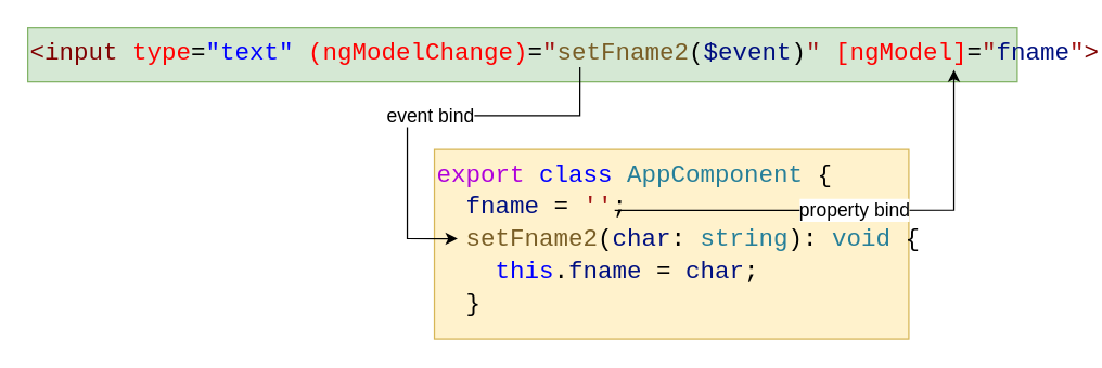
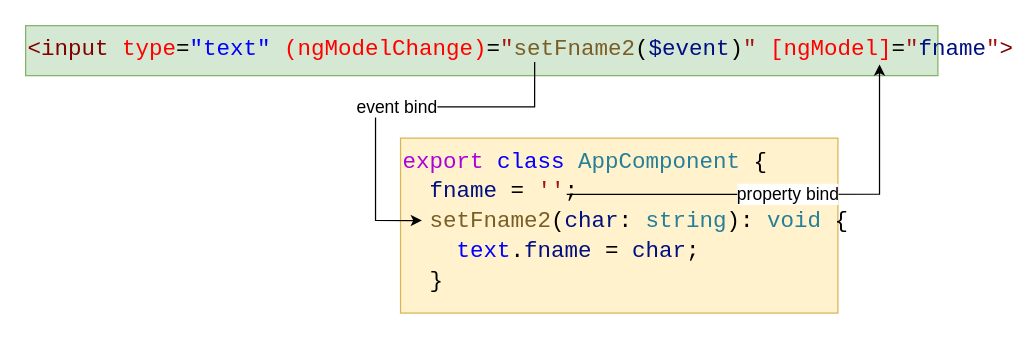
  <mxCell id="0" />
  <mxCell id="1" parent="0" />
  <mxCell id="2" value="&lt;div style=&quot;color: rgb(0, 0, 0); font-family: consolas, &amp;quot;courier new&amp;quot;, monospace; font-weight: normal; font-size: 18px; line-height: 24px;&quot;&gt;&lt;div&gt;&lt;span style=&quot;color: #800000&quot;&gt;&amp;lt;input&lt;/span&gt;&lt;span style=&quot;color: #000000&quot;&gt;&amp;nbsp;&lt;/span&gt;&lt;span style=&quot;color: #ff0000&quot;&gt;type&lt;/span&gt;&lt;span style=&quot;color: #000000&quot;&gt;=&lt;/span&gt;&lt;span style=&quot;color: #0000ff&quot;&gt;&quot;text&quot;&lt;/span&gt;&lt;span style=&quot;color: #000000&quot;&gt;&amp;nbsp;&lt;/span&gt;&lt;span style=&quot;color: #ff0000&quot;&gt;(ngModelChange)&lt;/span&gt;&lt;span style=&quot;color: #000000&quot;&gt;=&lt;/span&gt;&lt;span style=&quot;color: #a31515&quot;&gt;&quot;&lt;/span&gt;&lt;span style=&quot;color: #795e26&quot;&gt;setFname2&lt;/span&gt;&lt;span style=&quot;color: #000000&quot;&gt;(&lt;/span&gt;&lt;span style=&quot;color: #001080&quot;&gt;$event&lt;/span&gt;&lt;span style=&quot;color: #000000&quot;&gt;)&lt;/span&gt;&lt;span style=&quot;color: #a31515&quot;&gt;&quot;&lt;/span&gt;&lt;span style=&quot;color: #000000&quot;&gt;&amp;nbsp;&lt;/span&gt;&lt;span style=&quot;color: #ff0000&quot;&gt;[ngModel]&lt;/span&gt;&lt;span style=&quot;color: #000000&quot;&gt;=&lt;/span&gt;&lt;span style=&quot;color: #a31515&quot;&gt;&quot;&lt;/span&gt;&lt;span style=&quot;color: #001080&quot;&gt;fname&lt;/span&gt;&lt;span style=&quot;color: #a31515&quot;&gt;&quot;&lt;/span&gt;&lt;span style=&quot;color: #800000&quot;&gt;&amp;gt;&lt;/span&gt;&lt;/div&gt;&lt;/div&gt;" style="text;whiteSpace=wrap;html=1;fontSize=14;labelBackgroundColor=none;fillColor=#d5e8d4;strokeColor=#82b366;" vertex="1" parent="1"><mxGeometry x="20" y="20" width="730" height="40" as="geometry" /></mxCell>
- <mxCell id="3" value="&lt;div style=&quot;color: rgb(0, 0, 0); font-family: consolas, &amp;quot;courier new&amp;quot;, monospace; font-weight: normal; font-size: 18px; line-height: 24px;&quot;&gt;&lt;div&gt;&lt;span style=&quot;color: #af00db&quot;&gt;export&lt;/span&gt;&lt;span style=&quot;color: #000000&quot;&gt;&amp;nbsp;&lt;/span&gt;&lt;span style=&quot;color: #0000ff&quot;&gt;class&lt;/span&gt;&lt;span style=&quot;color: #000000&quot;&gt;&amp;nbsp;&lt;/span&gt;&lt;span style=&quot;color: #267f99&quot;&gt;AppComponent&lt;/span&gt;&lt;span style=&quot;color: #000000&quot;&gt;&amp;nbsp;{&lt;/span&gt;&lt;/div&gt;&lt;div&gt;&lt;span style=&quot;color: #000000&quot;&gt;&amp;nbsp;&amp;nbsp;&lt;/span&gt;&lt;span style=&quot;color: #001080&quot;&gt;fname&lt;/span&gt;&lt;span style=&quot;color: #000000&quot;&gt;&amp;nbsp;=&amp;nbsp;&lt;/span&gt;&lt;span style=&quot;color: #a31515&quot;&gt;''&lt;/span&gt;&lt;span style=&quot;color: #000000&quot;&gt;;&lt;/span&gt;&lt;/div&gt;&lt;div&gt;&lt;span style=&quot;color: #000000&quot;&gt;&amp;nbsp;&amp;nbsp;&lt;/span&gt;&lt;span style=&quot;color: #795e26&quot;&gt;setFname2&lt;/span&gt;&lt;span style=&quot;color: #000000&quot;&gt;(&lt;/span&gt;&lt;span style=&quot;color: #001080&quot;&gt;char&lt;/span&gt;&lt;span style=&quot;color: #000000&quot;&gt;:&amp;nbsp;&lt;/span&gt;&lt;span style=&quot;color: #267f99&quot;&gt;string&lt;/span&gt;&lt;span style=&quot;color: #000000&quot;&gt;):&amp;nbsp;&lt;/span&gt;&lt;span style=&quot;color: #267f99&quot;&gt;void&lt;/span&gt;&lt;span style=&quot;color: #000000&quot;&gt;&amp;nbsp;{&lt;/span&gt;&lt;/div&gt;&lt;div&gt;&lt;span style=&quot;color: #000000&quot;&gt;&amp;nbsp;&amp;nbsp;&amp;nbsp;&amp;nbsp;&lt;/span&gt;&lt;span style=&quot;color: #0000ff&quot;&gt;this&lt;/span&gt;&lt;span style=&quot;color: #000000&quot;&gt;.&lt;/span&gt;&lt;span style=&quot;color: #001080&quot;&gt;fname&lt;/span&gt;&lt;span style=&quot;color: #000000&quot;&gt;&amp;nbsp;=&amp;nbsp;&lt;/span&gt;&lt;span style=&quot;color: #001080&quot;&gt;char&lt;/span&gt;&lt;span style=&quot;color: #000000&quot;&gt;;&lt;/span&gt;&lt;/div&gt;&lt;div&gt;&lt;span style=&quot;color: #000000&quot;&gt;&amp;nbsp;&amp;nbsp;}&lt;/span&gt;&lt;/div&gt;&lt;/div&gt;" style="text;whiteSpace=wrap;html=1;fontSize=14;fillColor=#fff2cc;strokeColor=#d6b656;labelBackgroundColor=none;" vertex="1" parent="1"><mxGeometry x="320" y="110" width="350" height="140" as="geometry" /></mxCell>
+ <mxCell id="3" value="&lt;div style=&quot;color: rgb(0, 0, 0); font-family: consolas, &amp;quot;courier new&amp;quot;, monospace; font-weight: normal; font-size: 18px; line-height: 24px;&quot;&gt;&lt;div&gt;&lt;span style=&quot;color: #af00db&quot;&gt;export&lt;/span&gt;&lt;span style=&quot;color: #000000&quot;&gt;&amp;nbsp;&lt;/span&gt;&lt;span style=&quot;color: #0000ff&quot;&gt;class&lt;/span&gt;&lt;span style=&quot;color: #000000&quot;&gt;&amp;nbsp;&lt;/span&gt;&lt;span style=&quot;color: #267f99&quot;&gt;AppComponent&lt;/span&gt;&lt;span style=&quot;color: #000000&quot;&gt;&amp;nbsp;{&lt;/span&gt;&lt;/div&gt;&lt;div&gt;&lt;span style=&quot;color: #000000&quot;&gt;&amp;nbsp;&amp;nbsp;&lt;/span&gt;&lt;span style=&quot;color: #001080&quot;&gt;fname&lt;/span&gt;&lt;span style=&quot;color: #000000&quot;&gt;&amp;nbsp;=&amp;nbsp;&lt;/span&gt;&lt;span style=&quot;color: #a31515&quot;&gt;''&lt;/span&gt;&lt;span style=&quot;color: #000000&quot;&gt;;&lt;/span&gt;&lt;/div&gt;&lt;div&gt;&lt;span style=&quot;color: #000000&quot;&gt;&amp;nbsp;&amp;nbsp;&lt;/span&gt;&lt;span style=&quot;color: #795e26&quot;&gt;setFname2&lt;/span&gt;&lt;span style=&quot;color: #000000&quot;&gt;(&lt;/span&gt;&lt;span style=&quot;color: #001080&quot;&gt;char&lt;/span&gt;&lt;span style=&quot;color: #000000&quot;&gt;:&amp;nbsp;&lt;/span&gt;&lt;span style=&quot;color: #267f99&quot;&gt;string&lt;/span&gt;&lt;span style=&quot;color: #000000&quot;&gt;):&amp;nbsp;&lt;/span&gt;&lt;span style=&quot;color: #267f99&quot;&gt;void&lt;/span&gt;&lt;span style=&quot;color: #000000&quot;&gt;&amp;nbsp;{&lt;/span&gt;&lt;/div&gt;&lt;div&gt;&lt;span style=&quot;color: #000000&quot;&gt;&amp;nbsp;&amp;nbsp;&amp;nbsp;&amp;nbsp;&lt;/span&gt;&lt;span style=&quot;color: #0000ff&quot;&gt;text&lt;/span&gt;&lt;span style=&quot;color: #000000&quot;&gt;.&lt;/span&gt;&lt;span style=&quot;color: #001080&quot;&gt;fname&lt;/span&gt;&lt;span style=&quot;color: #000000&quot;&gt;&amp;nbsp;=&amp;nbsp;&lt;/span&gt;&lt;span style=&quot;color: #001080&quot;&gt;char&lt;/span&gt;&lt;span style=&quot;color: #000000&quot;&gt;;&lt;/span&gt;&lt;/div&gt;&lt;div&gt;&lt;span style=&quot;color: #000000&quot;&gt;&amp;nbsp;&amp;nbsp;}&lt;/span&gt;&lt;/div&gt;&lt;/div&gt;" style="text;whiteSpace=wrap;html=1;fontSize=14;fillColor=#fff2cc;strokeColor=#d6b656;labelBackgroundColor=none;" vertex="1" parent="1"><mxGeometry x="320" y="110" width="350" height="140" as="geometry" /></mxCell>
  <mxCell id="4" value="event bind" style="edgeStyle=orthogonalEdgeStyle;rounded=0;orthogonalLoop=1;jettySize=auto;html=1;exitX=0.558;exitY=0.725;exitDx=0;exitDy=0;entryX=0.049;entryY=0.471;entryDx=0;entryDy=0;fontSize=14;exitPerimeter=0;entryPerimeter=0;" edge="1" parent="1" source="2" target="3"><mxGeometry relative="1" as="geometry"><Array as="points"><mxPoint x="427" y="85" /><mxPoint x="300" y="85" /><mxPoint x="300" y="176" /></Array></mxGeometry></mxCell>
  <mxCell id="5" value="property bind" style="edgeStyle=orthogonalEdgeStyle;rounded=0;orthogonalLoop=1;jettySize=auto;html=1;exitX=0.38;exitY=0.321;exitDx=0;exitDy=0;entryX=0.936;entryY=0.775;entryDx=0;entryDy=0;entryPerimeter=0;fontSize=14;exitPerimeter=0;" edge="1" parent="1" source="3" target="2"><mxGeometry relative="1" as="geometry"><Array as="points"><mxPoint x="703" y="155" /></Array></mxGeometry></mxCell>
